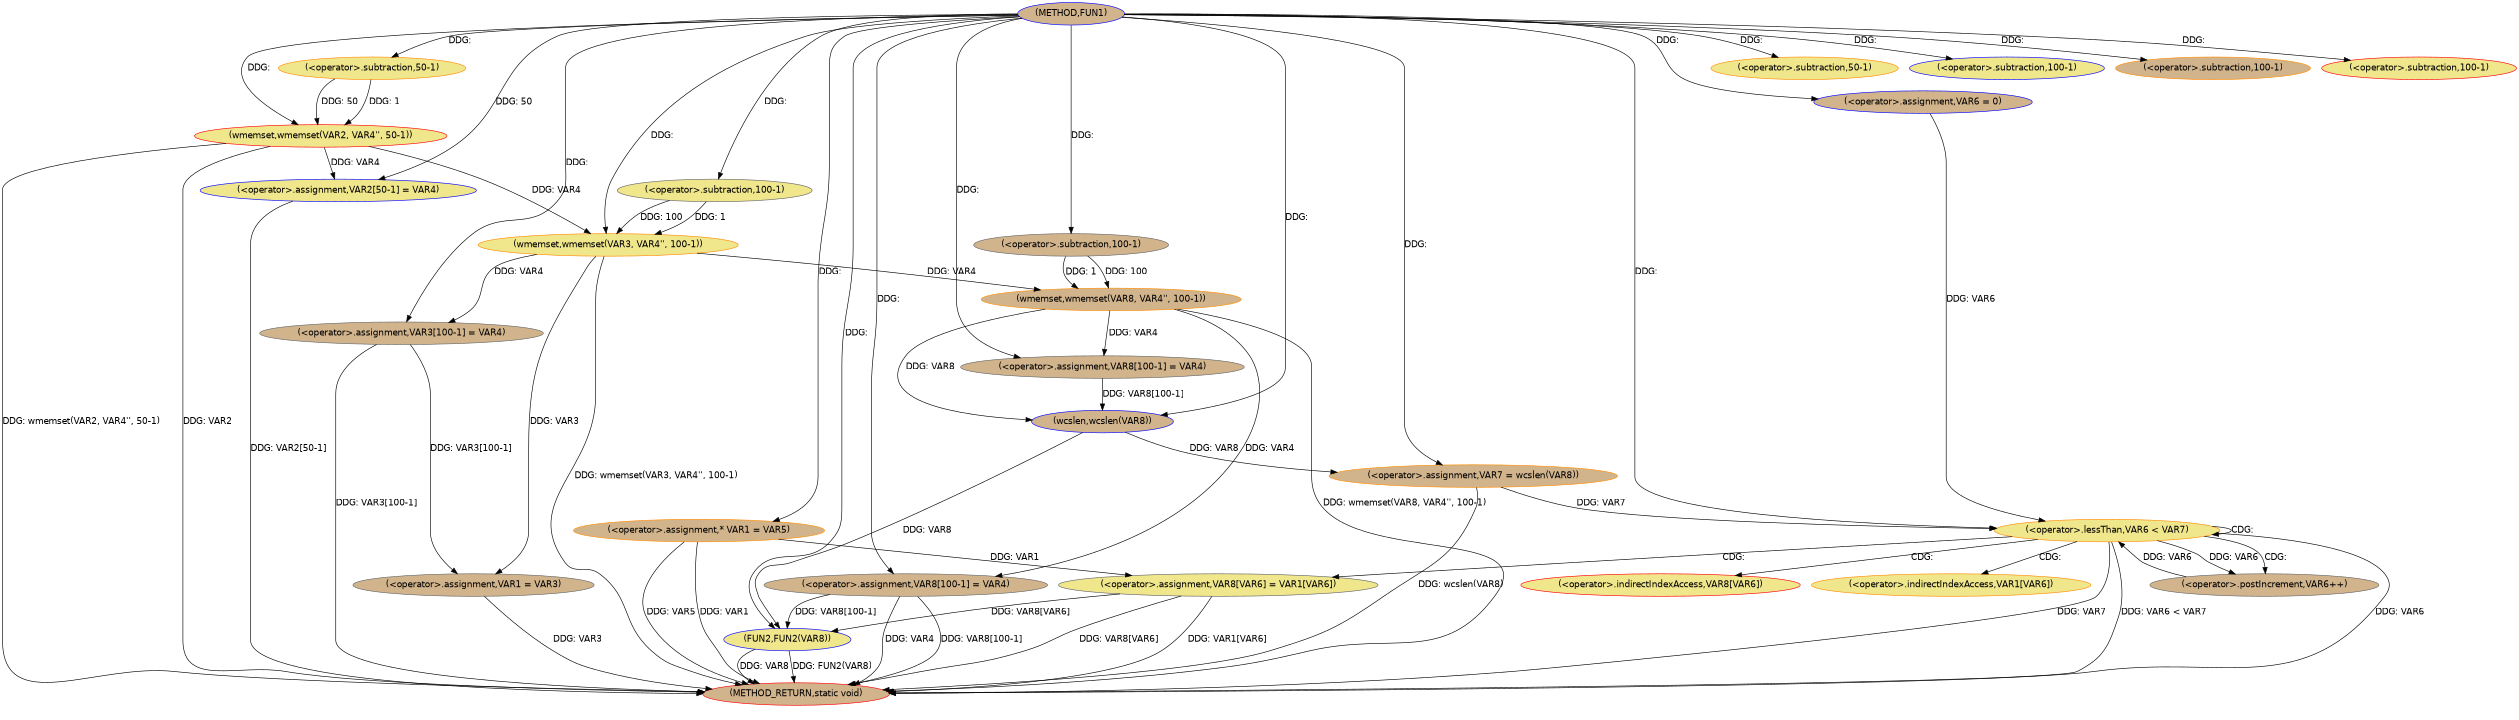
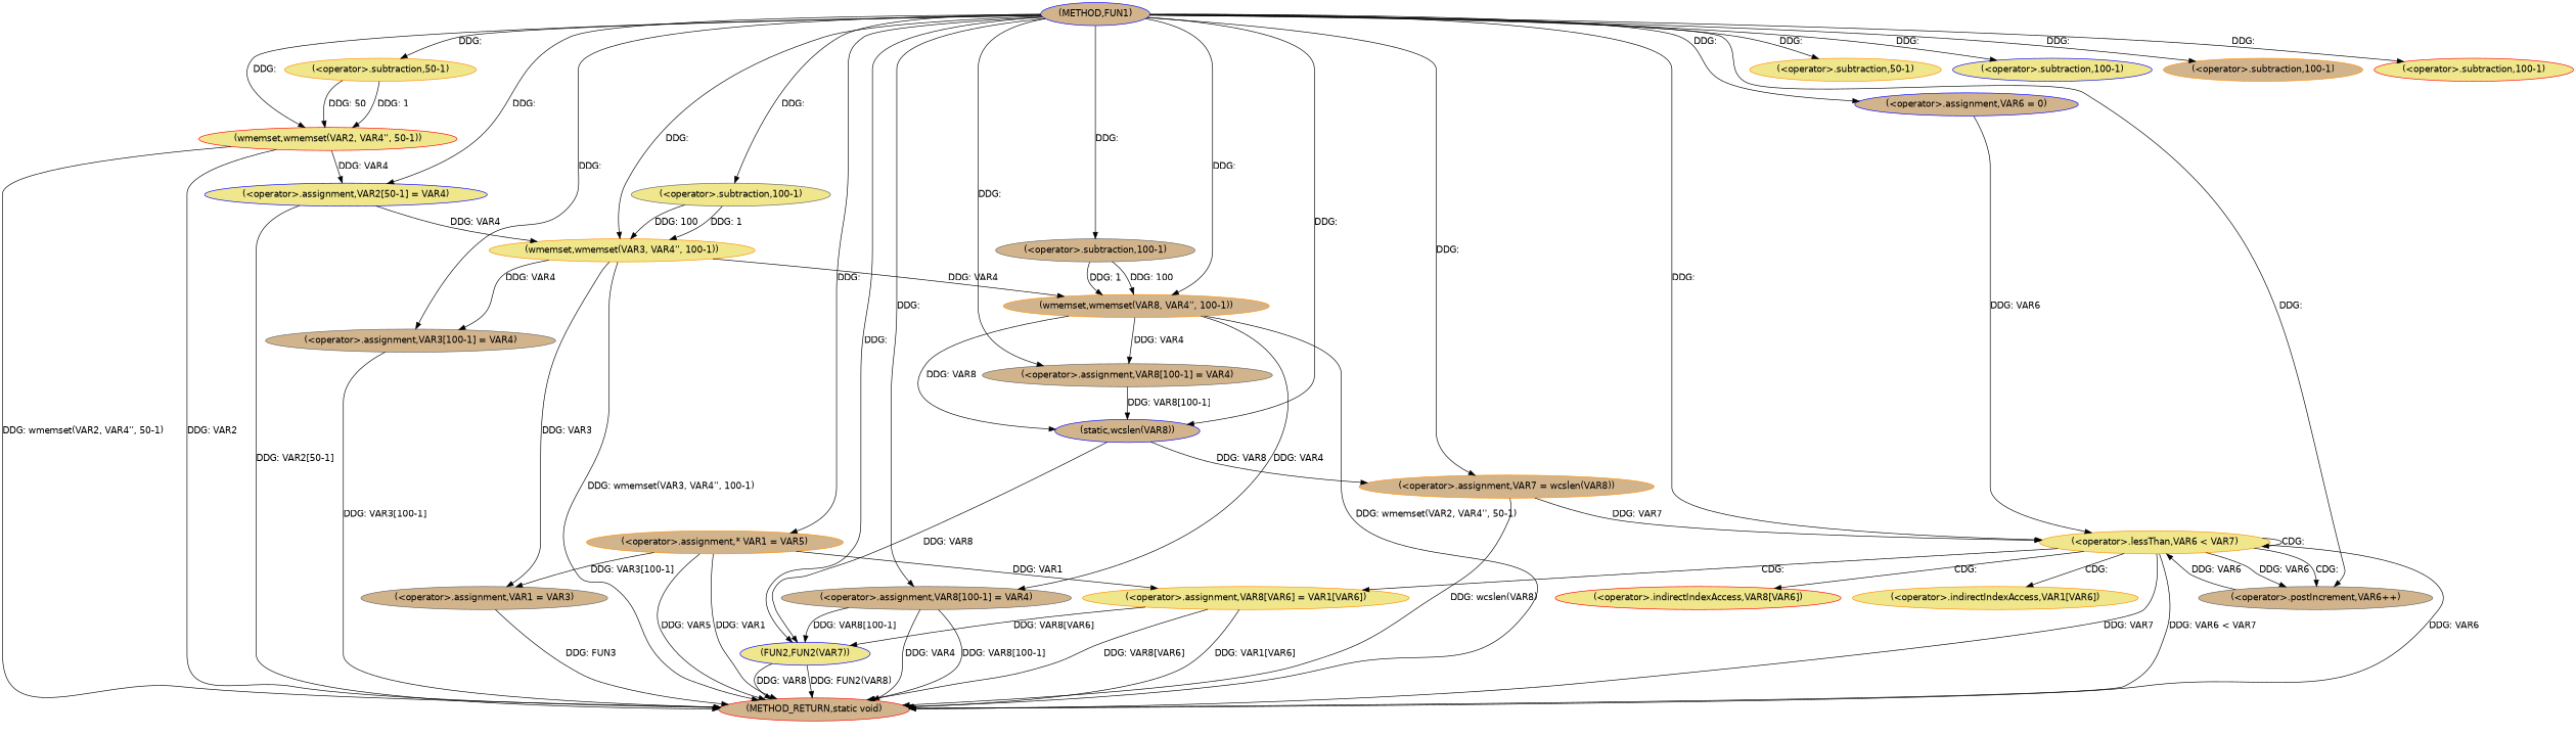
  digraph {
    fontname="DejaVu Sans"
    node [color=darkorange fillcolor=tan fontname="DejaVu Sans" style=filled]
    edge [fontname="DejaVu Sans"]
    n1 [color=blue label="(METHOD,FUN1)"]
    n2 [color=red fillcolor=khaki label="(wmemset,wmemset(VAR2, VAR4'', 50-1))"]
    n3 [fillcolor=khaki label="(<operator>.subtraction,50-1)"]
    n4 [color=blue fillcolor=khaki label="(<operator>.assignment,VAR2[50-1] = VAR4)"]
    n5 [fillcolor=khaki label="(<operator>.subtraction,50-1)"]
    n6 [fillcolor=khaki label="(wmemset,wmemset(VAR3, VAR4'', 100-1))"]
    n7 [color=gray40 fillcolor=khaki label="(<operator>.subtraction,100-1)"]
    n8 [color=gray40 label="(<operator>.assignment,VAR3[100-1] = VAR4)"]
    n9 [color=blue fillcolor=khaki label="(<operator>.subtraction,100-1)"]
    n10 [label="(<operator>.assignment,* VAR1 = VAR5)"]
    n11 [label="(wmemset,wmemset(VAR8, VAR4'', 100-1))"]
    n12 [color=gray40 label="(<operator>.subtraction,100-1)"]
    n13 [color=gray40 label="(<operator>.assignment,VAR8[100-1] = VAR4)"]
    n14 [label="(<operator>.subtraction,100-1)"]
    n15 [label="(<operator>.assignment,VAR7 = wcslen(VAR8))"]
-   n16 [color=blue label="(wcslen,wcslen(VAR8))"]
+   n16 [color=blue label="(static,wcslen(VAR8))"]
    n17 [color=blue label="(<operator>.assignment,VAR6 = 0)"]
    n18 [fillcolor=khaki label="(<operator>.lessThan,VAR6 < VAR7)"]
    n19 [color=gray40 label="(<operator>.postIncrement,VAR6++)"]
    n20 [color=gray40 label="(<operator>.assignment,VAR8[100-1] = VAR4)"]
    n21 [color=red fillcolor=khaki label="(<operator>.subtraction,100-1)"]
-   n22 [color=blue fillcolor=khaki label="(FUN2,FUN2(VAR8))"]
+   n22 [color=blue fillcolor=khaki label="(FUN2,FUN2(VAR7))"]
    n23 [color=red label="(METHOD_RETURN,static void)"]
    n24 [color=gray40 label="(<operator>.assignment,VAR1 = VAR3)"]
-   n25 [color=gray40 fillcolor=khaki label="(<operator>.assignment,VAR8[VAR6] = VAR1[VAR6])"]
+   n25 [fillcolor=khaki label="(<operator>.assignment,VAR8[VAR6] = VAR1[VAR6])"]
    n26 [color=red fillcolor=khaki label="(<operator>.indirectIndexAccess,VAR8[VAR6])"]
    n27 [fillcolor=khaki label="(<operator>.indirectIndexAccess,VAR1[VAR6])"]
    n1 -> n2 [label="DDG: "]
    n1 -> n3 [label="DDG: "]
-   n1 -> n4 [label="DDG: 50"]
+   n1 -> n4 [label="DDG: "]
    n1 -> n5 [label="DDG: "]
    n1 -> n6 [label="DDG: "]
    n1 -> n7 [label="DDG: "]
    n1 -> n8 [label="DDG: "]
    n1 -> n9 [label="DDG: "]
    n1 -> n10 [label="DDG: "]
+   n1 -> n11 [label="DDG: "]
    n1 -> n12 [label="DDG: "]
    n1 -> n13 [label="DDG: "]
    n1 -> n14 [label="DDG: "]
    n1 -> n15 [label="DDG: "]
    n1 -> n16 [label="DDG: "]
    n1 -> n17 [label="DDG: "]
    n1 -> n18 [label="DDG: "]
+   n1 -> n19 [label="DDG: "]
    n1 -> n20 [label="DDG: "]
    n1 -> n21 [label="DDG: "]
    n1 -> n22 [label="DDG: "]
    n2 -> n4 [label="DDG: VAR4"]
-   n2 -> n6 [label="DDG: VAR4"]
+   n4 -> n6 [label="DDG: VAR4"]
    n2 -> n23 [label="DDG: wmemset(VAR2, VAR4'', 50-1)"]
    n2 -> n23 [label="DDG: VAR2"]
    n3 -> n2 [label="DDG: 50"]
    n3 -> n2 [label="DDG: 1"]
    n4 -> n23 [label="DDG: VAR2[50-1]"]
    n6 -> n8 [label="DDG: VAR4"]
    n6 -> n11 [label="DDG: VAR4"]
    n6 -> n23 [label="DDG: wmemset(VAR3, VAR4'', 100-1)"]
    n6 -> n24 [label="DDG: VAR3"]
    n7 -> n6 [label="DDG: 100"]
    n7 -> n6 [label="DDG: 1"]
    n8 -> n23 [label="DDG: VAR3[100-1]"]
-   n8 -> n24 [label="DDG: VAR3[100-1]"]
+   n10 -> n24 [label="DDG: VAR3[100-1]"]
    n10 -> n23 [label="DDG: VAR1"]
    n10 -> n23 [label="DDG: VAR5"]
    n10 -> n25 [label="DDG: VAR1"]
    n11 -> n13 [label="DDG: VAR4"]
    n11 -> n16 [label="DDG: VAR8"]
    n11 -> n20 [label="DDG: VAR4"]
-   n11 -> n23 [label="DDG: wmemset(VAR8, VAR4'', 100-1)"]
+   n11 -> n23 [label="DDG: wmemset(VAR2, VAR4'', 50-1)"]
    n12 -> n11 [label="DDG: 100"]
    n12 -> n11 [label="DDG: 1"]
    n13 -> n16 [label="DDG: VAR8[100-1]"]
    n15 -> n18 [label="DDG: VAR7"]
    n15 -> n23 [label="DDG: wcslen(VAR8)"]
    n16 -> n15 [label="DDG: VAR8"]
    n16 -> n22 [label="DDG: VAR8"]
    n17 -> n18 [label="DDG: VAR6"]
    n18 -> n18 [label="CDG: "]
    n18 -> n19 [label="DDG: VAR6"]
    n18 -> n19 [label="CDG: "]
    n18 -> n23 [label="DDG: VAR6 < VAR7"]
    n18 -> n23 [label="DDG: VAR6"]
    n18 -> n23 [label="DDG: VAR7"]
    n18 -> n25 [label="CDG: "]
    n18 -> n26 [label="CDG: "]
    n18 -> n27 [label="CDG: "]
    n19 -> n18 [label="DDG: VAR6"]
    n20 -> n22 [label="DDG: VAR8[100-1]"]
    n20 -> n23 [label="DDG: VAR8[100-1]"]
    n20 -> n23 [label="DDG: VAR4"]
    n22 -> n23 [label="DDG: FUN2(VAR8)"]
    n22 -> n23 [label="DDG: VAR8"]
-   n24 -> n23 [label="DDG: VAR3"]
+   n24 -> n23 [label="DDG: FUN3"]
    n25 -> n22 [label="DDG: VAR8[VAR6]"]
    n25 -> n23 [label="DDG: VAR1[VAR6]"]
    n25 -> n23 [label="DDG: VAR8[VAR6]"]
  }
